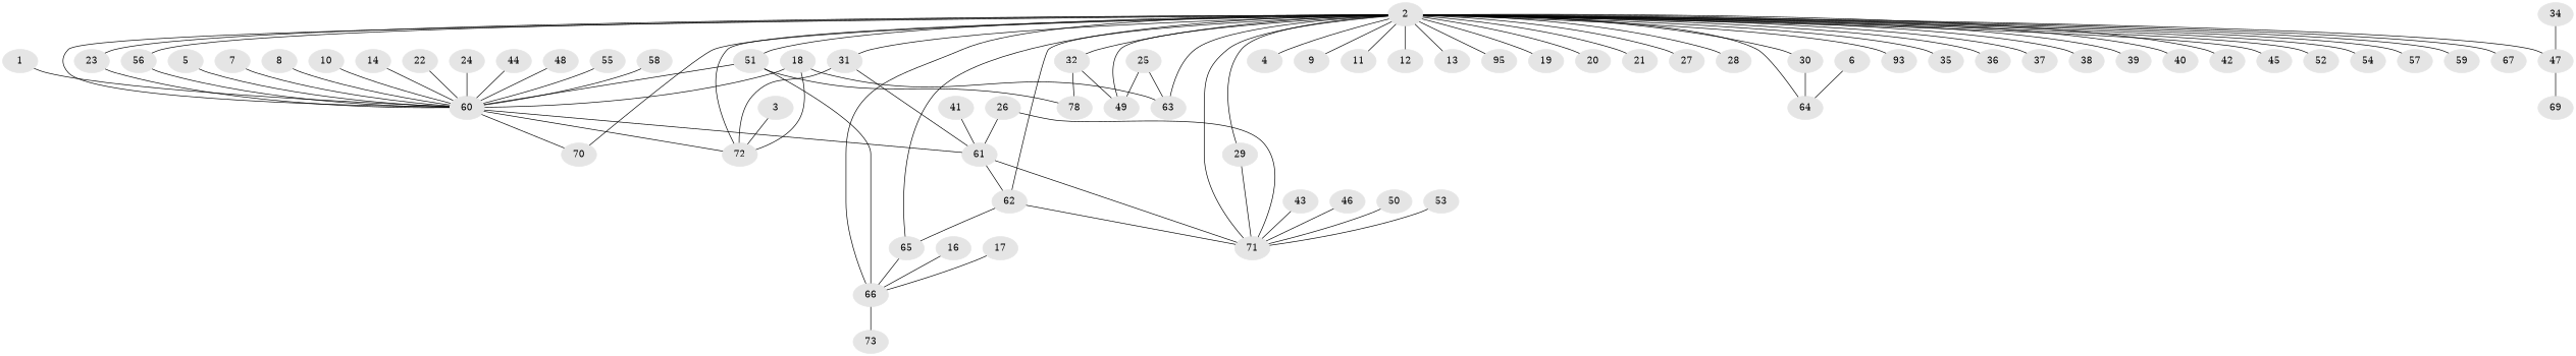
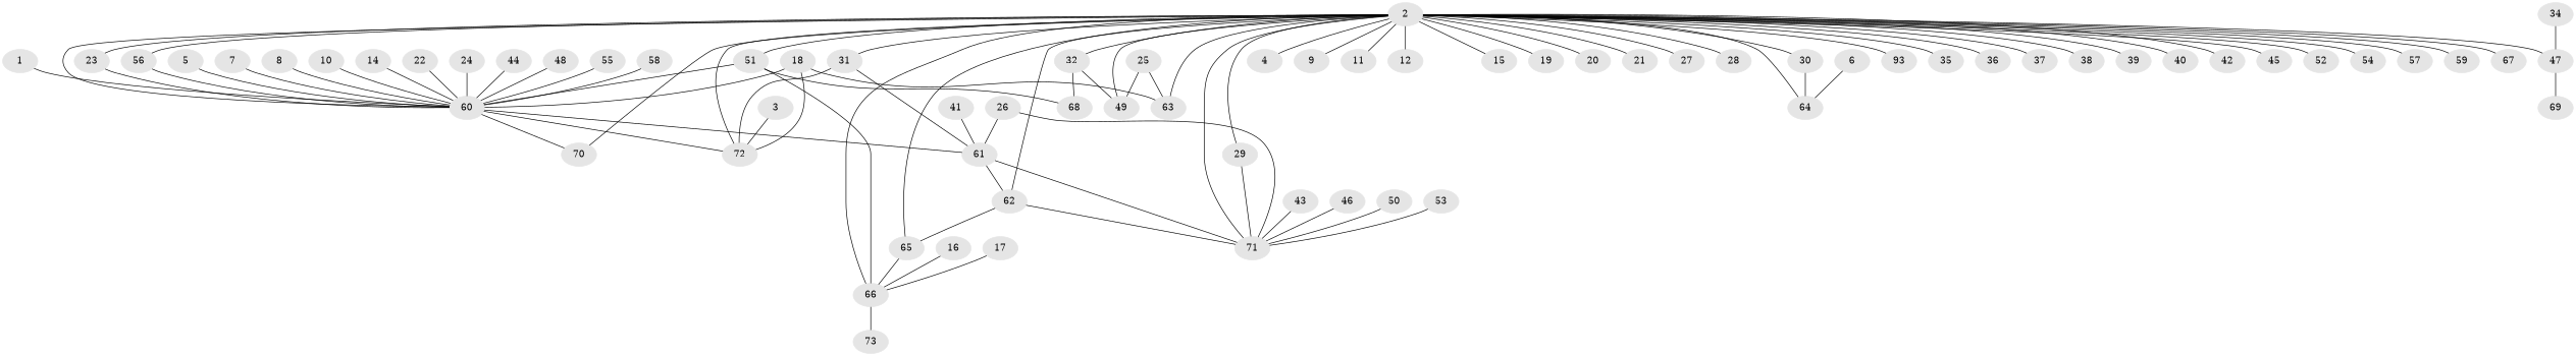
  graph {
    node [color=gray90 style=filled]
    edge [weight=1.0]
    1
    60
    70
    72
    61
    2
    4
    9
    11
    12
-   13
-   15 [label=95]
+   15
    19
    20
    21
    23
    27
    28
    29
    30
    31
    32
    n23 [label=93]
    35
    36
    37
    38
    39
    40
    42
    45
    47
    49
    51
    52
    54
    56
    57
    59
    62
    63
    64
    65
    66
    67
    71
-   68 [label=78]
+   68
    69
    73
    3
    5
    6
    7
    8
    10
    14
    16
    17
    18
    22
    24
    25
    26
    34
    41
    43
    44
    46
    48
    50
    53
    55
    58
    1 -- 60
    60 -- 70
    60 -- 72
    60 -- 61
    61 -- 62
    61 -- 71
    2 -- 60
    2 -- 70
    2 -- 72
    2 -- 4
    2 -- 9
    2 -- 11
    2 -- 12
-   2 -- 13
    2 -- 15
    2 -- 19
    2 -- 20
    2 -- 21
    2 -- 23
    2 -- 27
    2 -- 28
    2 -- 29
    2 -- 30
    2 -- 31 [weight=3.0]
    2 -- 32
    2 -- n23
    2 -- 35
    2 -- 36
    2 -- 37
    2 -- 38
    2 -- 39
    2 -- 40
    2 -- 42
    2 -- 45
    2 -- 47 [weight=2.0]
    2 -- 49 [weight=2.0]
    2 -- 51 [weight=2.0]
    2 -- 52
    2 -- 54 [weight=2.0]
    2 -- 56
    2 -- 57
    2 -- 59
    2 -- 62
    2 -- 63
    2 -- 64
    2 -- 65 [weight=2.0]
    2 -- 66 [weight=3.0]
    2 -- 67
    2 -- 71 [weight=2.0]
    23 -- 60
    29 -- 71
    30 -- 64
    31 -- 72
    31 -- 61
    32 -- 49
    32 -- 68
    47 -- 69
    51 -- 60 [weight=2.0]
    51 -- 66
    51 -- 68
    56 -- 60
    62 -- 65
    62 -- 71
    65 -- 66
    66 -- 73
    3 -- 72
    5 -- 60
    6 -- 64
    7 -- 60
    8 -- 60
    10 -- 60
    14 -- 60
    16 -- 66
    17 -- 66
    18 -- 60
    18 -- 72
    18 -- 63
    22 -- 60
    24 -- 60
    25 -- 49
    25 -- 63
    26 -- 61
    26 -- 71
    34 -- 47
    41 -- 61
    43 -- 71
    44 -- 60
    46 -- 71
    48 -- 60
    50 -- 71
    53 -- 71
    55 -- 60
    58 -- 60
  }
